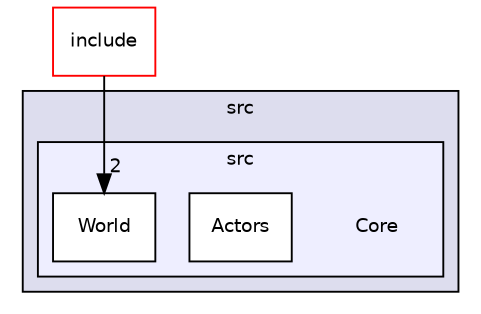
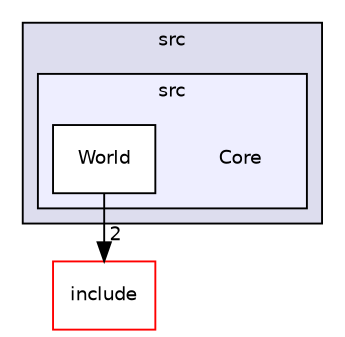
  digraph {
    compound=true
    node [fontname=Helvetica fontsize=10 shape=box fillcolor=white style=filled]
    n1 [label=Core shape=plaintext fillcolor="" style=""]
-   n2 [label=Actors]
    n3 [label=World]
    n4 [color=red label=include]
    subgraph cluster_1 {
      bgcolor="#ddddee"
      fontname=Helvetica
      fontsize=10
      label=src
      pencolor=black
      subgraph cluster_2 {
        bgcolor="#eeeeff"
        fontname=Helvetica
        fontsize=10
        pencolor=black
        n1
-       n2
        n3
      }
    }
-   n4 -> n3 [headlabel=2 labeldistance=1.5 labelfontname=Helvetica labelfontsize=10]
+   n3 -> n4 [headlabel=2 labeldistance=1.5 labelfontname=Helvetica labelfontsize=10]
  }
